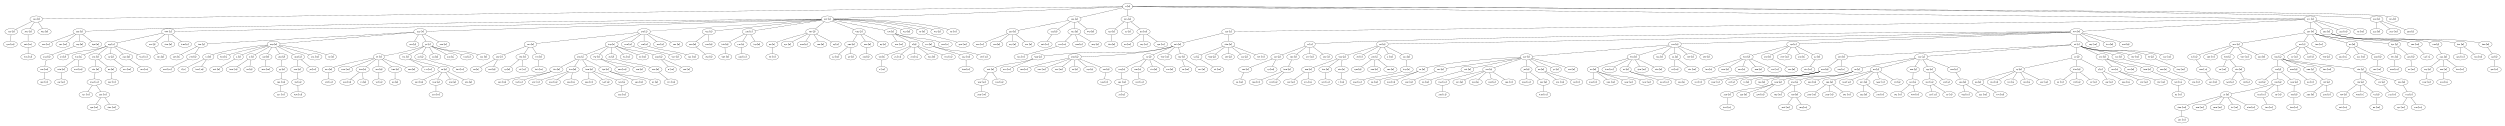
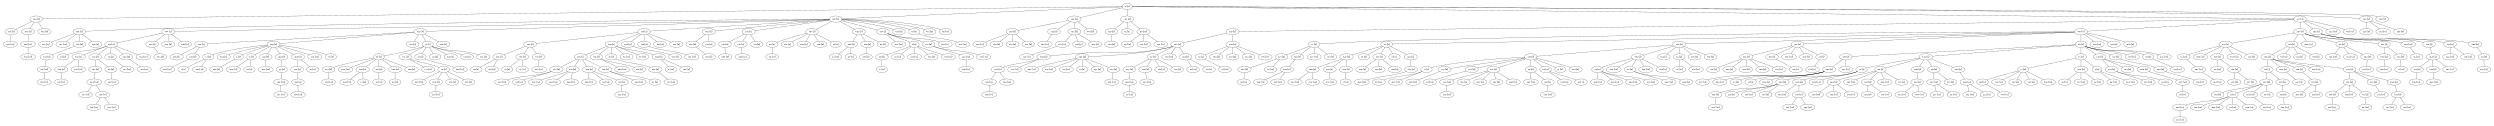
  graph {
    fontname="Fira Sans"
    node [fontname="Fira Sans"]
    edge [fontname="Fira Sans"]
    "329 (5)"
    "224 (6)"
    "448 (6)"
    "488 (8)"
    "398 (8)"
    "42 (7)"
    "140 (10)"
    "187 (7)"
    "53 (8)"
    "498 (8)"
    "291 (8)"
    "353 (8)"
    "174 (11)"
    "254 (9)"
    "213 (11)"
    "293 (11)"
    "235 (12)"
    "351 (10)"
    "33 (9)"
    "271 (9)"
    "133 (9)"
    "337 (9)"
    "128 (9)"
    "141 (9)"
    "153 (9)"
    "18 (10)"
    "131 (8)"
    "429 (7)"
    "284 (9)"
    "219 (9)"
    "364 (10)"
    "378 (7)"
    "305 (11)"
    "191 (12)"
    "107 (8)"
    "478 (8)"
    "358 (9)"
    "414 (4)"
    "11 (6)"
    "94 (6)"
    "156 (6)"
    "175 (6)"
    "84 (5)"
    "307 (10)"
    "431 (8)"
    "304 (8)"
    "321 (8)"
    "180 (7)"
    "211 (10)"
    "273 (7)"
    "422 (8)"
    "24 (9)"
    "270 (7)"
    "2 (10)"
    "223 (8)"
    "377 (7)"
    "493 (7)"
    "166 (7)"
    "36 (8)"
    "274 (9)"
    "347 (9)"
    "464 (7)"
    "397 (7)"
    "344 (10)"
    "259 (9)"
    "22 (9)"
    "379 (7)"
    "432 (6)"
    "55 (7)"
    "210 (7)"
    "150 (7)"
    "197 (10)"
    "47 (8)"
    "253 (10)"
    "263 (9)"
    "57 (10)"
    "458 (9)"
    "160 (7)"
    "137 (9)"
    "345 (9)"
    "462 (9)"
    "373 (10)"
    "384 (10)"
    "203 (8)"
    "411 (11)"
    "249 (11)"
    "65 (9)"
    "13 (9)"
    "196 (9)"
    "281 (4)"
    "255 (6)"
    "101 (5)"
    "496 (11)"
    "95 (8)"
    "471 (7)"
    "306 (10)"
    "15 (10)"
    "389 (11)"
    "409 (7)"
    "401 (10)"
    "220 (9)"
    "186 (6)"
    "43 (10)"
    "257 (9)"
    "149 (8)"
    "282 (10)"
    "355 (10)"
    "280 (9)"
    "445 (8)"
    "226 (9)"
    "56 (11)"
    "285 (11)"
    "60 (10)"
    "142 (8)"
    "272 (7)"
    "82 (9)"
    "164 (8)"
    "237 (11)"
    "444 (5)"
    "277 (6)"
    "215 (7)"
    "459 (9)"
    "438 (9)"
    "64 (7)"
    "430 (8)"
    "318 (7)"
    "26 (8)"
    "260 (8)"
    "453 (10)"
    "185 (8)"
    "349 (9)"
    "334 (10)"
    "243 (8)"
    "90 (8)"
    "315 (10)"
    "301 (10)"
    "169 (10)"
    "104 (10)"
    "308 (14)"
    "419 (11)"
    "352 (4)"
    "287 (6)"
    "361 (7)"
    "75 (5)"
    "356 (9)"
    "12 (9)"
    "487 (9)"
    "6 (7)"
    "8 (7)"
    "327 (9)"
    "283 (7)"
    "380 (8)"
    "316 (10)"
    "16 (9)"
    "74 (7)"
    "116 (7)"
    "23 (8)"
    "58 (8)"
    "230 (8)"
    "102 (8)"
    "423 (9)"
    "4 (11)"
    "435 (12)"
    "354 (9)"
    "460 (11)"
    "81 (9)"
    "300 (10)"
    "77 (8)"
    "136 (9)"
    "72 (11)"
    "39 (10)"
    "96 (8)"
    "49 (11)"
    "189 (9)"
    "416 (9)"
    "240 (9)"
    "278 (9)"
    "330 (8)"
    "190 (9)"
    "457 (9)"
    "176 (8)"
    "474 (9)"
    "408 (11)"
    "45 (9)"
    "264 (10)"
    "86 (10)"
    "365 (12)"
    "61 (9)"
    "161 (8)"
    "154 (9)"
    "251 (8)"
    "78 (8)"
    "66 (9)"
    "71 (9)"
    "350 (9)"
    "63 (8)"
    "456 (10)"
    "35 (8)"
    "479 (10)"
    "346 (9)"
    "54 (10)"
    "245 (10)"
    "396 (7)"
    "443 (9)"
    "461 (8)"
    "428 (8)"
    "476 (8)"
    "385 (10)"
    "59 (10)"
    "452 (11)"
    "426 (10)"
    "348 (10)"
    "480 (11)"
    "44 (12)"
    "473 (9)"
    "489 (12)"
    "91 (9)"
    "279 (7)"
    "256 (11)"
    "158 (9)"
    "317 (8)"
    "313 (9)"
    "170 (5)"
    "123 (6)"
    "467 (6)"
    "100 (8)"
    "118 (8)"
    "165 (8)"
    "303 (9)"
    "148 (7)"
    "119 (7)"
    "147 (7)"
    "76 (7)"
    "46 (13)"
    "70 (10)"
    "388 (8)"
    "421 (9)"
    "163 (10)"
    "37 (9)"
    "14 (11)"
    "434 (10)"
    "129 (7)"
    "449 (9)"
    "312 (8)"
    "212 (11)"
    "286 (10)"
    "139 (9)"
    "250 (8)"
    "9 (10)"
    "130 (9)"
    "17 (8)"
    "99 (9)"
    "216 (12)"
    "125 (9)"
    "222 (9)"
    "433 (10)"
    "114 (10)"
    "440 (8)"
    "32 (11)"
    "117 (10)"
    "62 (12)"
    "477 (3)"
    "455 (6)"
    "336 (6)"
    "491 (7)"
    "485 (7)"
    "134 (7)"
    "427 (8)"
    "19 (9)"
    "415 (8)"
    "98 (11)"
    "338 (8)"
    "233 (8)"
    "441 (8)"
    "135 (8)"
    "417 (8)"
    "371 (9)"
    "309 (8)"
    "168 (8)"
    "27 (8)"
    "393 (8)"
    "320 (8)"
    "97 (9)"
    "106 (12)"
    "3 (8)"
    "115 (8)"
    "265 (11)"
    "376 (10)"
    "342 (9)"
    "410 (9)"
    "266 (9)"
    "360 (8)"
    "188 (9)"
    "110 (11)"
    "34 (10)"
    "0 (0)"
    "246 (6)"
    "234 (6)"
    "311 (2)"
    "295 (3)"
    "124 (7)"
    "132 (9)"
    "162 (8)"
    "447 (9)"
    "85 (9)"
    "88 (10)"
    "392 (6)"
    "332 (10)"
    "48 (10)"
    "225 (9)"
    "363 (10)"
    "288 (9)"
    "394 (11)"
    "152 (10)"
    "292 (9)"
    "207 (9)"
    "209 (8)"
    "359 (9)"
    "229 (9)"
    "374 (10)"
+   "145 (9)"
    "454 (12)"
    "362 (10)"
    "499 (11)"
    "120 (8)"
    "143 (11)"
    "201 (9)"
    "236 (10)"
    "420 (8)"
    "221 (8)"
    "492 (8)"
    "390 (9)"
    "357 (10)"
    "402 (12)"
    "21 (9)"
    "10 (10)"
    "83 (9)"
    "111 (11)"
    "30 (8)"
    "497 (10)"
    "199 (9)"
    "418 (9)"
    "470 (9)"
    "484 (9)"
    "328 (10)"
    "494 (11)"
    "29 (12)"
    "167 (11)"
    "179 (11)"
    "232 (10)"
    "214 (10)"
    "451 (10)"
    "1 (10)"
    "369 (9)"
    "258 (11)"
    "112 (7)"
    "268 (9)"
    "299 (7)"
    "495 (10)"
    "146 (7)"
    "247 (9)"
    "370 (8)"
    "200 (8)"
    "40 (11)"
    "127 (8)"
    "446 (8)"
    "51 (9)"
    "469 (10)"
    "108 (10)"
    "289 (10)"
    "41 (10)"
    "248 (11)"
    "183 (10)"
    "38 (11)"
    "193 (9)"
    "406 (11)"
    "50 (7)"
    "80 (7)"
    "228 (7)"
    "177 (8)"
    "205 (8)"
    "7 (9)"
    "333 (9)"
    "181 (8)"
    "468 (9)"
    "437 (10)"
    "442 (8)"
    "483 (10)"
    "399 (9)"
    "184 (10)"
    "425 (8)"
    "486 (11)"
    "151 (9)"
    "261 (8)"
    "241 (10)"
    "412 (9)"
    "490 (9)"
    "244 (10)"
    "121 (11)"
    "276 (11)"
    "178 (12)"
    "465 (14)"
    "319 (7)"
    "413 (8)"
    "482 (8)"
    "366 (8)"
    "326 (10)"
    "138 (10)"
    "68 (9)"
    "194 (10)"
    "331 (11)"
    "157 (9)"
    "322 (9)"
    "481 (11)"
    "89 (12)"
    "466 (10)"
    "198 (11)"
    "227 (10)"
    "475 (10)"
    "93 (11)"
    "400 (11)"
    "383 (10)"
    "325 (10)"
    "28 (10)"
    "202 (13)"
    "339 (12)"
    "20 (10)"
    "144 (10)"
    "335 (9)"
    "262 (9)"
    "297 (9)"
    "298 (11)"
    "294 (10)"
    "367 (9)"
    "314 (10)"
    "92 (11)"
    "238 (11)"
    "204 (10)"
    "368 (10)"
    "450 (10)"
    "52 (10)"
    "67 (9)"
    "372 (9)"
    "381 (11)"
    "290 (10)"
    "208 (11)"
    "343 (11)"
    "386 (9)"
    "206 (9)"
    "103 (9)"
    "171 (10)"
    "159 (10)"
    "463 (10)"
    "340 (9)"
    "242 (11)"
    "404 (11)"
    "155 (10)"
    "267 (11)"
    "302 (13)"
    "252 (10)"
    "173 (10)"
    "172 (9)"
    "25 (13)"
    "217 (10)"
    "436 (9)"
    "195 (10)"
    "341 (10)"
    "192 (10)"
    "109 (9)"
    "405 (12)"
    "73 (12)"
    "105 (10)"
    "407 (8)"
    "275 (9)"
    "69 (10)"
    "5 (12)"
    "239 (12)"
    "79 (10)"
    "424 (13)"
    "382 (9)"
    "310 (11)"
    "231 (13)"
    "87 (11)"
    "269 (10)"
    "31 (10)"
    "218 (13)"
    "472 (10)"
    "323 (10)"
    "391 (11)"
    "403 (10)"
    "296 (10)"
    "122 (10)"
    "395 (11)"
    "126 (11)"
    "324 (10)"
    "387 (10)"
    "375 (11)"
    "439 (10)"
    "329 (5)" -- "224 (6)"
    "329 (5)" -- "448 (6)"
    "224 (6)" -- "488 (8)"
    "224 (6)" -- "398 (8)"
    "224 (6)" -- "42 (7)"
    "224 (6)" -- "140 (10)"
    "224 (6)" -- "187 (7)"
    "448 (6)" -- "53 (8)"
    "448 (6)" -- "498 (8)"
    "448 (6)" -- "291 (8)"
    "448 (6)" -- "353 (8)"
    "448 (6)" -- "174 (11)"
    "488 (8)" -- "254 (9)"
    "488 (8)" -- "213 (11)"
    "398 (8)" -- "293 (11)"
    "398 (8)" -- "235 (12)"
    "398 (8)" -- "351 (10)"
    "398 (8)" -- "33 (9)"
    "398 (8)" -- "271 (9)"
    "398 (8)" -- "133 (9)"
    "42 (7)" -- "337 (9)"
    "42 (7)" -- "128 (9)"
    "42 (7)" -- "141 (9)"
    "42 (7)" -- "153 (9)"
    "187 (7)" -- "18 (10)"
    "187 (7)" -- "131 (8)"
    "53 (8)" -- "34 (10)"
    "254 (9)" -- "169 (10)"
    "254 (9)" -- "104 (10)"
    "133 (9)" -- "419 (11)"
    "337 (9)" -- "383 (10)"
    "128 (9)" -- "325 (10)"
    "429 (7)" -- "284 (9)"
    "429 (7)" -- "219 (9)"
    "219 (9)" -- "364 (10)"
    "378 (7)" -- "305 (11)"
    "378 (7)" -- "191 (12)"
    "378 (7)" -- "107 (8)"
    "378 (7)" -- "478 (8)"
    "107 (8)" -- "358 (9)"
    "358 (9)" -- "122 (10)"
    "414 (4)" -- "11 (6)"
    "414 (4)" -- "94 (6)"
    "414 (4)" -- "156 (6)"
    "414 (4)" -- "175 (6)"
    "414 (4)" -- "84 (5)"
    "414 (4)" -- "307 (10)"
    "414 (4)" -- "431 (8)"
    "414 (4)" -- "304 (8)"
    "11 (6)" -- "321 (8)"
    "11 (6)" -- "180 (7)"
    "11 (6)" -- "211 (10)"
    "11 (6)" -- "273 (7)"
    "94 (6)" -- "422 (8)"
    "94 (6)" -- "24 (9)"
    "94 (6)" -- "270 (7)"
    "94 (6)" -- "2 (10)"
    "94 (6)" -- "223 (8)"
    "156 (6)" -- "377 (7)"
    "156 (6)" -- "493 (7)"
    "156 (6)" -- "166 (7)"
    "156 (6)" -- "36 (8)"
    "156 (6)" -- "274 (9)"
    "156 (6)" -- "347 (9)"
    "175 (6)" -- "464 (7)"
    "175 (6)" -- "397 (7)"
    "175 (6)" -- "344 (10)"
    "175 (6)" -- "259 (9)"
    "175 (6)" -- "22 (9)"
    "84 (5)" -- "379 (7)"
    "84 (5)" -- "432 (6)"
    "84 (5)" -- "55 (7)"
    "84 (5)" -- "210 (7)"
    "84 (5)" -- "150 (7)"
    "84 (5)" -- "197 (10)"
    "84 (5)" -- "47 (8)"
    "84 (5)" -- "253 (10)"
    "321 (8)" -- "263 (9)"
    "321 (8)" -- "57 (10)"
    "180 (7)" -- "458 (9)"
    "422 (8)" -- "189 (9)"
    "422 (8)" -- "416 (9)"
    "422 (8)" -- "240 (9)"
    "270 (7)" -- "278 (9)"
    "270 (7)" -- "330 (8)"
    "270 (7)" -- "190 (9)"
    "223 (8)" -- "457 (9)"
    "377 (7)" -- "61 (9)"
    "377 (7)" -- "161 (8)"
    "377 (7)" -- "154 (9)"
    "377 (7)" -- "251 (8)"
    "377 (7)" -- "78 (8)"
    "377 (7)" -- "66 (9)"
    "377 (7)" -- "71 (9)"
    "377 (7)" -- "350 (9)"
    "493 (7)" -- "63 (8)"
    "493 (7)" -- "456 (10)"
    "493 (7)" -- "35 (8)"
    "493 (7)" -- "479 (10)"
    "493 (7)" -- "346 (9)"
    "36 (8)" -- "54 (10)"
    "36 (8)" -- "245 (10)"
    "464 (7)" -- "410 (9)"
    "464 (7)" -- "266 (9)"
    "464 (7)" -- "360 (8)"
    "464 (7)" -- "188 (9)"
    "464 (7)" -- "110 (11)"
    "397 (7)" -- "120 (8)"
    "22 (9)" -- "143 (11)"
    "379 (7)" -- "203 (8)"
    "379 (7)" -- "237 (11)"
    "432 (6)" -- "50 (7)"
    "432 (6)" -- "80 (7)"
    "432 (6)" -- "228 (7)"
    "432 (6)" -- "177 (8)"
    "432 (6)" -- "205 (8)"
    "55 (7)" -- "17 (8)"
    "55 (7)" -- "440 (8)"
    "55 (7)" -- "7 (9)"
    "210 (7)" -- "333 (9)"
    "210 (7)" -- "181 (8)"
    "210 (7)" -- "468 (9)"
    "150 (7)" -- "369 (9)"
    "47 (8)" -- "437 (10)"
    "263 (9)" -- "39 (10)"
    "458 (9)" -- "198 (11)"
    "458 (9)" -- "227 (10)"
    "160 (7)" -- "137 (9)"
    "160 (7)" -- "345 (9)"
    "160 (7)" -- "462 (9)"
    "137 (9)" -- "373 (10)"
    "345 (9)" -- "384 (10)"
    "384 (10)" -- "405 (12)"
    "203 (8)" -- "411 (11)"
    "203 (8)" -- "249 (11)"
    "203 (8)" -- "65 (9)"
    "203 (8)" -- "13 (9)"
    "203 (8)" -- "196 (9)"
    "281 (4)" -- "255 (6)"
    "281 (4)" -- "101 (5)"
    "281 (4)" -- "496 (11)"
    "281 (4)" -- "95 (8)"
    "281 (4)" -- "471 (7)"
    "281 (4)" -- "306 (10)"
    "255 (6)" -- "15 (10)"
    "255 (6)" -- "389 (11)"
    "255 (6)" -- "409 (7)"
    "255 (6)" -- "401 (10)"
    "255 (6)" -- "220 (9)"
    "101 (5)" -- "186 (6)"
    "101 (5)" -- "43 (10)"
    "101 (5)" -- "257 (9)"
    "101 (5)" -- "149 (8)"
    "95 (8)" -- "282 (10)"
    "95 (8)" -- "355 (10)"
    "95 (8)" -- "280 (9)"
    "471 (7)" -- "445 (8)"
    "471 (7)" -- "226 (9)"
    "306 (10)" -- "56 (11)"
    "15 (10)" -- "285 (11)"
    "409 (7)" -- "60 (10)"
    "409 (7)" -- "142 (8)"
    "186 (6)" -- "112 (7)"
    "186 (6)" -- "268 (9)"
    "186 (6)" -- "299 (7)"
    "186 (6)" -- "495 (10)"
    "186 (6)" -- "146 (7)"
    "280 (9)" -- "105 (10)"
    "445 (8)" -- "269 (10)"
    "226 (9)" -- "31 (10)"
    "285 (11)" -- "365 (12)"
    "142 (8)" -- "407 (8)"
    "142 (8)" -- "275 (9)"
    "272 (7)" -- "82 (9)"
    "272 (7)" -- "164 (8)"
    "444 (5)" -- "277 (6)"
    "444 (5)" -- "215 (7)"
    "444 (5)" -- "459 (9)"
    "444 (5)" -- "438 (9)"
    "277 (6)" -- "64 (7)"
    "277 (6)" -- "430 (8)"
    "277 (6)" -- "318 (7)"
    "277 (6)" -- "26 (8)"
    "277 (6)" -- "260 (8)"
    "277 (6)" -- "453 (10)"
    "215 (7)" -- "185 (8)"
    "430 (8)" -- "349 (9)"
    "430 (8)" -- "334 (10)"
    "318 (7)" -- "243 (8)"
    "318 (7)" -- "90 (8)"
    "26 (8)" -- "315 (10)"
    "260 (8)" -- "301 (10)"
    "349 (9)" -- "69 (10)"
    "243 (8)" -- "244 (10)"
    "90 (8)" -- "267 (11)"
    "169 (10)" -- "308 (14)"
    "352 (4)" -- "429 (7)"
    "352 (4)" -- "287 (6)"
    "352 (4)" -- "361 (7)"
    "352 (4)" -- "75 (5)"
    "352 (4)" -- "356 (9)"
    "287 (6)" -- "12 (9)"
    "287 (6)" -- "487 (9)"
    "287 (6)" -- "6 (7)"
    "287 (6)" -- "8 (7)"
    "287 (6)" -- "327 (9)"
    "287 (6)" -- "283 (7)"
    "287 (6)" -- "380 (8)"
    "287 (6)" -- "316 (10)"
    "287 (6)" -- "16 (9)"
    "75 (5)" -- "74 (7)"
    "75 (5)" -- "116 (7)"
    "75 (5)" -- "23 (8)"
    "75 (5)" -- "58 (8)"
    "75 (5)" -- "230 (8)"
    "75 (5)" -- "102 (8)"
    "75 (5)" -- "423 (9)"
    "12 (9)" -- "4 (11)"
    "12 (9)" -- "435 (12)"
    "6 (7)" -- "354 (9)"
    "8 (7)" -- "460 (11)"
    "8 (7)" -- "81 (9)"
    "327 (9)" -- "300 (10)"
    "283 (7)" -- "77 (8)"
    "380 (8)" -- "136 (9)"
    "380 (8)" -- "72 (11)"
    "74 (7)" -- "201 (9)"
    "74 (7)" -- "236 (10)"
    "74 (7)" -- "420 (8)"
    "74 (7)" -- "221 (8)"
    "74 (7)" -- "492 (8)"
    "74 (7)" -- "390 (9)"
    "116 (7)" -- "111 (11)"
    "116 (7)" -- "30 (8)"
    "23 (8)" -- "494 (11)"
    "77 (8)" -- "194 (10)"
    "136 (9)" -- "79 (10)"
    "96 (8)" -- "49 (11)"
    "189 (9)" -- "232 (10)"
    "189 (9)" -- "214 (10)"
    "416 (9)" -- "451 (10)"
    "240 (9)" -- "1 (10)"
    "457 (9)" -- "296 (10)"
    "176 (8)" -- "474 (9)"
    "176 (8)" -- "408 (11)"
    "176 (8)" -- "45 (9)"
    "474 (9)" -- "264 (10)"
    "45 (9)" -- "86 (10)"
    "61 (9)" -- "28 (10)"
    "61 (9)" -- "202 (13)"
    "161 (8)" -- "339 (12)"
    "154 (9)" -- "20 (10)"
    "251 (8)" -- "144 (10)"
    "251 (8)" -- "335 (9)"
    "251 (8)" -- "262 (9)"
    "251 (8)" -- "297 (9)"
    "251 (8)" -- "298 (11)"
    "78 (8)" -- "294 (10)"
    "78 (8)" -- "367 (9)"
    "66 (9)" -- "314 (10)"
    "66 (9)" -- "92 (11)"
    "63 (8)" -- "238 (11)"
    "63 (8)" -- "204 (10)"
    "63 (8)" -- "368 (10)"
    "63 (8)" -- "450 (10)"
    "35 (8)" -- "463 (10)"
    "35 (8)" -- "340 (9)"
    "396 (7)" -- "443 (9)"
    "396 (7)" -- "461 (8)"
    "396 (7)" -- "428 (8)"
    "396 (7)" -- "476 (8)"
    "443 (9)" -- "385 (10)"
    "443 (9)" -- "59 (10)"
    "461 (8)" -- "452 (11)"
    "461 (8)" -- "426 (10)"
    "461 (8)" -- "348 (10)"
    "428 (8)" -- "480 (11)"
    "428 (8)" -- "44 (12)"
    "428 (8)" -- "473 (9)"
    "476 (8)" -- "489 (12)"
    "476 (8)" -- "91 (9)"
    "473 (9)" -- "302 (13)"
    "279 (7)" -- "256 (11)"
    "279 (7)" -- "158 (9)"
    "279 (7)" -- "317 (8)"
    "279 (7)" -- "313 (9)"
    "170 (5)" -- "123 (6)"
    "170 (5)" -- "467 (6)"
    "170 (5)" -- "100 (8)"
    "170 (5)" -- "118 (8)"
    "170 (5)" -- "165 (8)"
    "170 (5)" -- "303 (9)"
    "123 (6)" -- "272 (7)"
    "123 (6)" -- "148 (7)"
    "123 (6)" -- "119 (7)"
    "467 (6)" -- "396 (7)"
    "467 (6)" -- "147 (7)"
    "467 (6)" -- "76 (7)"
    "467 (6)" -- "46 (13)"
    "467 (6)" -- "70 (10)"
    "467 (6)" -- "388 (8)"
    "100 (8)" -- "421 (9)"
    "118 (8)" -- "163 (10)"
    "148 (7)" -- "37 (9)"
    "148 (7)" -- "14 (11)"
    "119 (7)" -- "434 (10)"
    "147 (7)" -- "286 (10)"
    "147 (7)" -- "139 (9)"
    "76 (7)" -- "250 (8)"
    "388 (8)" -- "9 (10)"
    "388 (8)" -- "130 (9)"
    "129 (7)" -- "449 (9)"
    "312 (8)" -- "212 (11)"
    "250 (8)" -- "155 (10)"
    "17 (8)" -- "99 (9)"
    "17 (8)" -- "216 (12)"
    "17 (8)" -- "125 (9)"
    "17 (8)" -- "222 (9)"
    "17 (8)" -- "433 (10)"
    "99 (9)" -- "114 (10)"
    "440 (8)" -- "32 (11)"
    "440 (8)" -- "117 (10)"
    "440 (8)" -- "62 (12)"
    "477 (3)" -- "378 (7)"
    "477 (3)" -- "444 (5)"
    "477 (3)" -- "352 (4)"
    "477 (3)" -- "170 (5)"
    "477 (3)" -- "455 (6)"
    "477 (3)" -- "336 (6)"
    "477 (3)" -- "491 (7)"
    "477 (3)" -- "485 (7)"
    "477 (3)" -- "134 (7)"
    "477 (3)" -- "427 (8)"
    "477 (3)" -- "19 (9)"
    "477 (3)" -- "415 (8)"
    "477 (3)" -- "98 (11)"
    "455 (6)" -- "338 (8)"
    "455 (6)" -- "233 (8)"
    "336 (6)" -- "441 (8)"
    "336 (6)" -- "135 (8)"
    "336 (6)" -- "417 (8)"
    "491 (7)" -- "96 (8)"
    "491 (7)" -- "371 (9)"
    "491 (7)" -- "309 (8)"
    "491 (7)" -- "168 (8)"
    "491 (7)" -- "27 (8)"
    "485 (7)" -- "393 (8)"
    "485 (7)" -- "320 (8)"
    "485 (7)" -- "97 (9)"
    "134 (7)" -- "106 (12)"
    "134 (7)" -- "3 (8)"
    "134 (7)" -- "115 (8)"
    "134 (7)" -- "265 (11)"
    "19 (9)" -- "376 (10)"
    "338 (8)" -- "342 (9)"
    "441 (8)" -- "484 (9)"
    "135 (8)" -- "328 (10)"
    "393 (8)" -- "52 (10)"
    "393 (8)" -- "67 (9)"
    "320 (8)" -- "372 (9)"
    "3 (8)" -- "172 (9)"
    "3 (8)" -- "25 (13)"
    "3 (8)" -- "217 (10)"
    "3 (8)" -- "436 (9)"
    "3 (8)" -- "195 (10)"
    "115 (8)" -- "362 (10)"
    "115 (8)" -- "341 (10)"
    "0 (0)" -- "160 (7)"
    "0 (0)" -- "477 (3)"
    "0 (0)" -- "246 (6)"
    "0 (0)" -- "234 (6)"
    "0 (0)" -- "311 (2)"
    "0 (0)" -- "295 (3)"
    "0 (0)" -- "124 (7)"
    "246 (6)" -- "279 (7)"
    "246 (6)" -- "132 (9)"
    "246 (6)" -- "162 (8)"
    "246 (6)" -- "447 (9)"
    "234 (6)" -- "129 (7)"
    "234 (6)" -- "85 (9)"
    "234 (6)" -- "88 (10)"
    "311 (2)" -- "329 (5)"
    "311 (2)" -- "414 (4)"
    "311 (2)" -- "281 (4)"
    "311 (2)" -- "392 (6)"
    "311 (2)" -- "332 (10)"
    "311 (2)" -- "48 (10)"
    "295 (3)" -- "225 (9)"
    "295 (3)" -- "363 (10)"
    "295 (3)" -- "288 (9)"
    "132 (9)" -- "394 (11)"
    "162 (8)" -- "152 (10)"
    "162 (8)" -- "292 (9)"
    "162 (8)" -- "207 (9)"
    "88 (10)" -- "29 (12)"
    "88 (10)" -- "167 (11)"
    "88 (10)" -- "179 (11)"
    "392 (6)" -- "319 (7)"
    "392 (6)" -- "413 (8)"
    "392 (6)" -- "482 (8)"
    "152 (10)" -- "126 (11)"
    "209 (8)" -- "359 (9)"
    "209 (8)" -- "229 (9)"
    "209 (8)" -- "374 (10)"
+   "209 (8)" -- "145 (9)"
    "359 (9)" -- "454 (12)"
    "362 (10)" -- "499 (11)"
    "201 (9)" -- "357 (10)"
    "420 (8)" -- "402 (12)"
    "420 (8)" -- "21 (9)"
    "221 (8)" -- "10 (10)"
    "492 (8)" -- "83 (9)"
    "30 (8)" -- "497 (10)"
    "30 (8)" -- "199 (9)"
    "30 (8)" -- "418 (9)"
    "30 (8)" -- "470 (9)"
    "199 (9)" -- "381 (11)"
    "369 (9)" -- "258 (11)"
-   "112 (7)" -- "247 (9)"
+   "370 (8)" -- "247 (9)"
    "112 (7)" -- "370 (8)"
    "112 (7)" -- "200 (8)"
    "268 (9)" -- "40 (11)"
    "299 (7)" -- "127 (8)"
    "146 (7)" -- "176 (8)"
    "146 (7)" -- "312 (8)"
    "146 (7)" -- "446 (8)"
    "370 (8)" -- "51 (9)"
    "370 (8)" -- "183 (10)"
    "370 (8)" -- "38 (11)"
    "200 (8)" -- "193 (9)"
    "127 (8)" -- "386 (9)"
    "127 (8)" -- "206 (9)"
    "446 (8)" -- "103 (9)"
    "51 (9)" -- "469 (10)"
    "51 (9)" -- "108 (10)"
    "51 (9)" -- "289 (10)"
    "51 (9)" -- "41 (10)"
    "51 (9)" -- "248 (11)"
    "469 (10)" -- "391 (11)"
    "183 (10)" -- "400 (11)"
    "193 (9)" -- "406 (11)"
    "50 (7)" -- "209 (8)"
    "50 (7)" -- "442 (8)"
    "50 (7)" -- "483 (10)"
    "80 (7)" -- "399 (9)"
    "80 (7)" -- "184 (10)"
    "80 (7)" -- "425 (8)"
    "80 (7)" -- "486 (11)"
    "80 (7)" -- "151 (9)"
    "228 (7)" -- "261 (8)"
    "177 (8)" -- "241 (10)"
    "177 (8)" -- "412 (9)"
    "205 (8)" -- "490 (9)"
    "7 (9)" -- "89 (12)"
    "7 (9)" -- "466 (10)"
    "333 (9)" -- "252 (10)"
    "333 (9)" -- "173 (10)"
    "468 (9)" -- "475 (10)"
    "442 (8)" -- "192 (10)"
    "442 (8)" -- "109 (9)"
    "399 (9)" -- "290 (10)"
    "399 (9)" -- "208 (11)"
    "399 (9)" -- "343 (11)"
    "425 (8)" -- "382 (9)"
    "425 (8)" -- "310 (11)"
    "261 (8)" -- "242 (11)"
    "261 (8)" -- "404 (11)"
    "241 (10)" -- "231 (13)"
    "241 (10)" -- "87 (11)"
    "490 (9)" -- "472 (10)"
    "490 (9)" -- "323 (10)"
    "244 (10)" -- "121 (11)"
    "244 (10)" -- "276 (11)"
    "276 (11)" -- "178 (12)"
    "276 (11)" -- "465 (14)"
    "319 (7)" -- "366 (8)"
    "413 (8)" -- "326 (10)"
    "413 (8)" -- "138 (10)"
    "482 (8)" -- "68 (9)"
    "366 (8)" -- "157 (9)"
    "366 (8)" -- "322 (9)"
    "366 (8)" -- "481 (11)"
    "68 (9)" -- "375 (11)"
    "194 (10)" -- "331 (11)"
    "157 (9)" -- "239 (12)"
    "322 (9)" -- "403 (10)"
    "475 (10)" -- "93 (11)"
    "383 (10)" -- "73 (12)"
    "144 (10)" -- "218 (13)"
    "367 (9)" -- "439 (10)"
    "103 (9)" -- "171 (10)"
    "103 (9)" -- "159 (10)"
    "172 (9)" -- "5 (12)"
    "109 (9)" -- "324 (10)"
    "109 (9)" -- "387 (10)"
    "79 (10)" -- "424 (13)"
    "122 (10)" -- "395 (11)"
  }
